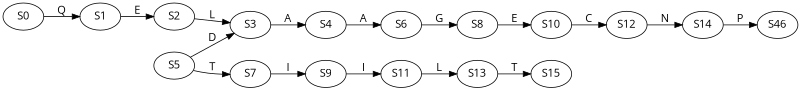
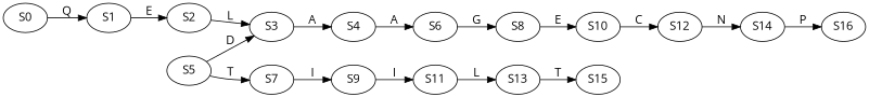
  strict digraph {
    fontname="Open Sans"
    rankdir=LR
    node [fontname="Open Sans"]
    edge [fontname="Open Sans"]
    S0
    S1
    S2
    S3
    S4
    S6
    S5
    S7
    S8
    S9
    S10
    S11
    S12
    S13
    S14
    S15
-   S16 [label=S46]
+   S16
    S0 -> S1 [label=Q]
    S1 -> S2 [label=E]
    S2 -> S3 [label=L]
    S3 -> S4 [label=A]
    S4 -> S6 [label=A]
    S6 -> S8 [label=G]
    S5 -> S3 [label=D]
    S5 -> S7 [label=T]
    S7 -> S9 [label=I]
    S8 -> S10 [label=E]
    S9 -> S11 [label=I]
    S10 -> S12 [label=C]
    S11 -> S13 [label=L]
    S12 -> S14 [label=N]
    S13 -> S15 [label=T]
    S14 -> S16 [label=P]
  }
